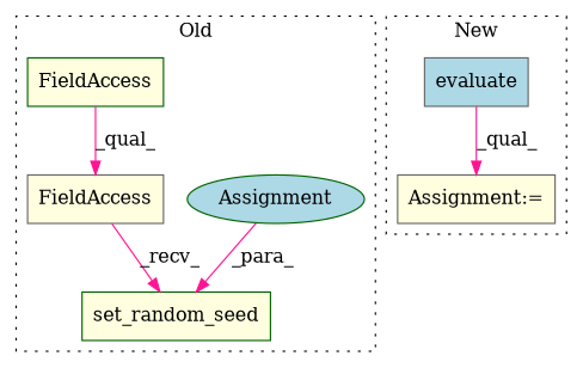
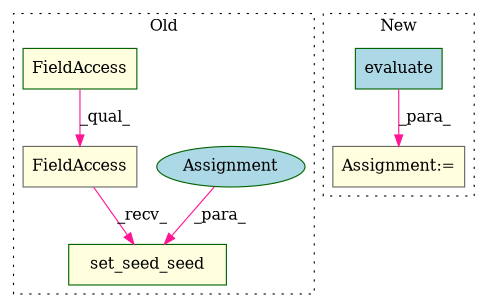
  digraph {
    node [a=32 color=darkgreen fillcolor=lightyellow l=1 s=4497 shape=box style=filled]
    edge [color=deeppink]
-   n1 [l="16,1" label=set_random_seed s="4518,4535"]
+   n1 [l="16,1" label=set_seed_seed s="4518,4535"]
    n2 [a=34 fillcolor=lightblue label=Assignment s=4534 shape=ellipse]
    n3 [a=22 color=gray40 l=20 label=FieldAccess]
    n4 [a=22 l=17 label=FieldAccess]
-   n5 [color=gray40 fillcolor=lightblue l="9,1" label=evaluate s="5123,5150"]
+   n5 [fillcolor=lightblue l="9,1" label=evaluate s="5123,5150"]
    n6 [a=7 color=gray40 label="Assignment:=" s=5117]
    subgraph cluster_1 {
      label=Old
      style=dotted
      n1
      n2
      n3
      n4
    }
    subgraph cluster_2 {
      label=New
      style=dotted
      n5
      n6
    }
    n2 -> n1 [label=_para_]
    n3 -> n1 [label=_recv_]
    n4 -> n3 [label=_qual_]
-   n5 -> n6 [label=_qual_]
+   n5 -> n6 [label=_para_]
  }
